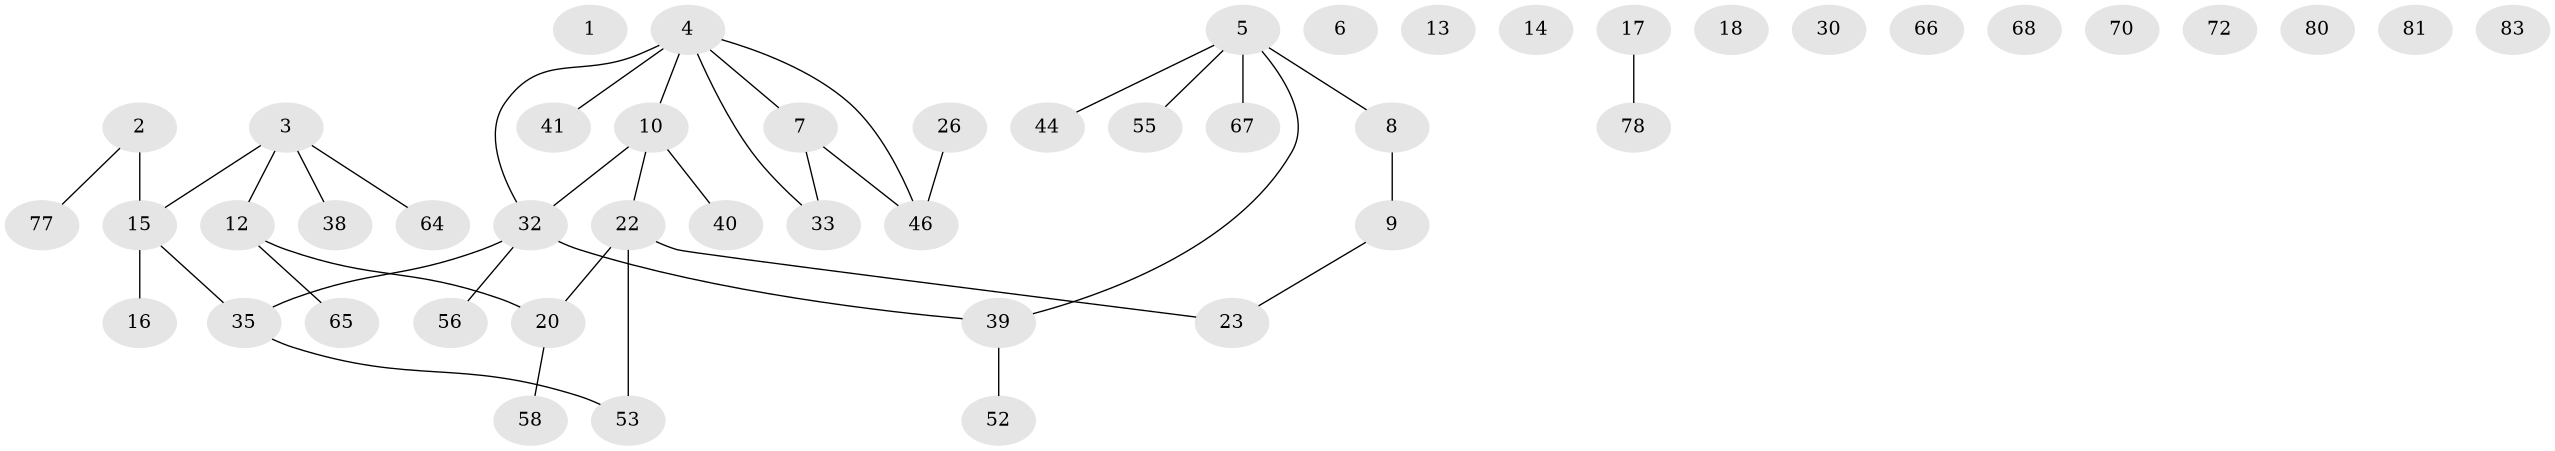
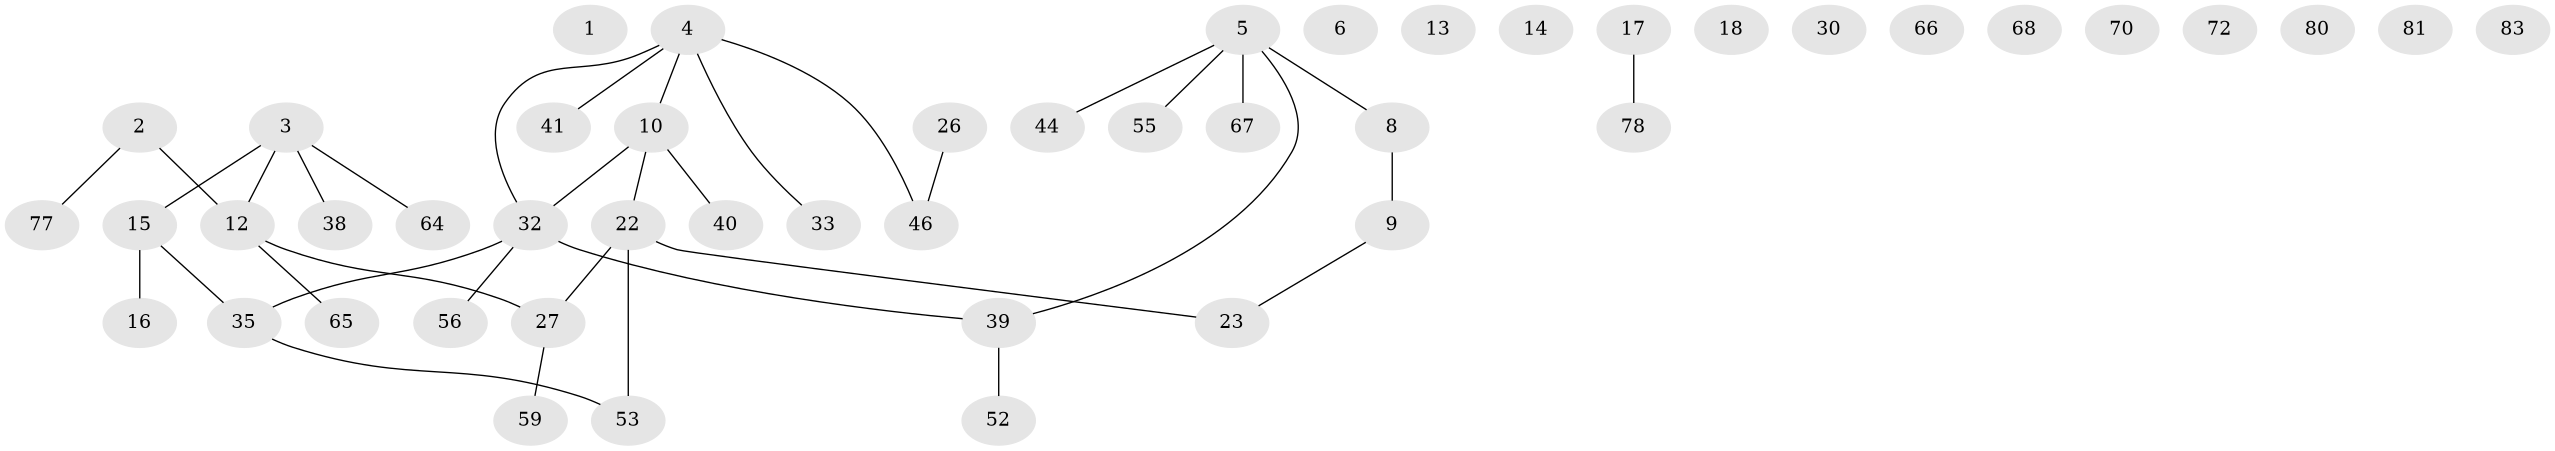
  graph {
    node [color=gray90 style=filled]
    1
    2 [super="+31+43+82"]
    15 [super="+29"]
    77
    16 [super="+79"]
    35 [super="+85"]
    3 [super="+51+60+89"]
    64
    12 [super="+24"]
    38
-   27 [super="+45+62" label=20]
+   27 [super="+45+62"]
    65
    4 [super="+19+25+28+91"]
-   7 [super="+57"]
    10 [super="+42"]
    32 [super="+49+71"]
    33 [super="+47"]
    41
    46 [super="+69"]
    22 [super="+34+92"]
    40
    39 [super="+76"]
    56
    5 [super="+20+48+50+88"]
    8 [super="+36+74"]
    44 [super="+59"]
    55
    67
    9 [super="+11+54"]
    52 [super="+63"]
    6
    23 [super="+87"]
    53 [super="+90"]
-   58 [super="+73+75+84"]
+   58 [super="+73+75+84" label=59]
    13
    14
    17 [super="+21"]
    78
    18
    26 [super="+86"]
    30
    66
    68
    70
    72
    80
    81
    83
-   2 -- 15
+   2 -- 12
    2 -- 77
    15 -- 16
    15 -- 35
    35 -- 53
    3 -- 15
    3 -- 64
    3 -- 12
    3 -- 38
    12 -- 27
    12 -- 65
    27 -- 58
-   4 -- 7
    4 -- 10
    4 -- 32
    4 -- 33
    4 -- 41
    4 -- 46
-   7 -- 33
-   7 -- 46
    10 -- 32
    10 -- 22 [weight=2]
    10 -- 40
    32 -- 35
    32 -- 39
    32 -- 56
    22 -- 27
    22 -- 23
    22 -- 53
    39 -- 52
    5 -- 39
    5 -- 8
    5 -- 44
    5 -- 55
    5 -- 67
    8 -- 9
    9 -- 23
    17 -- 78
    26 -- 46
  }
